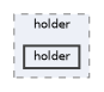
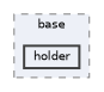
  digraph {
    compound=true
    n1 [color=grey25 fillcolor="#edf0f7" fontname=Helvetica fontsize=10 height=0.2 label=holder shape=box style="filled,bold" width=0.4]
    subgraph cluster_1 {
      bgcolor="#edf0f7"
      fontname=Helvetica
      fontsize=10
-     label=holder
+     label=base
      pencolor=grey50
      style="filled,dashed"
      n1
    }
  }
